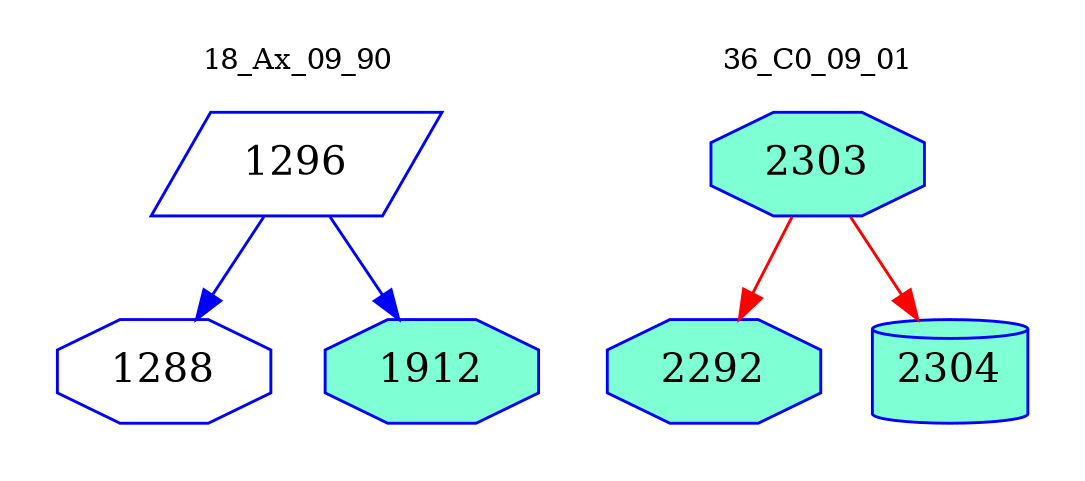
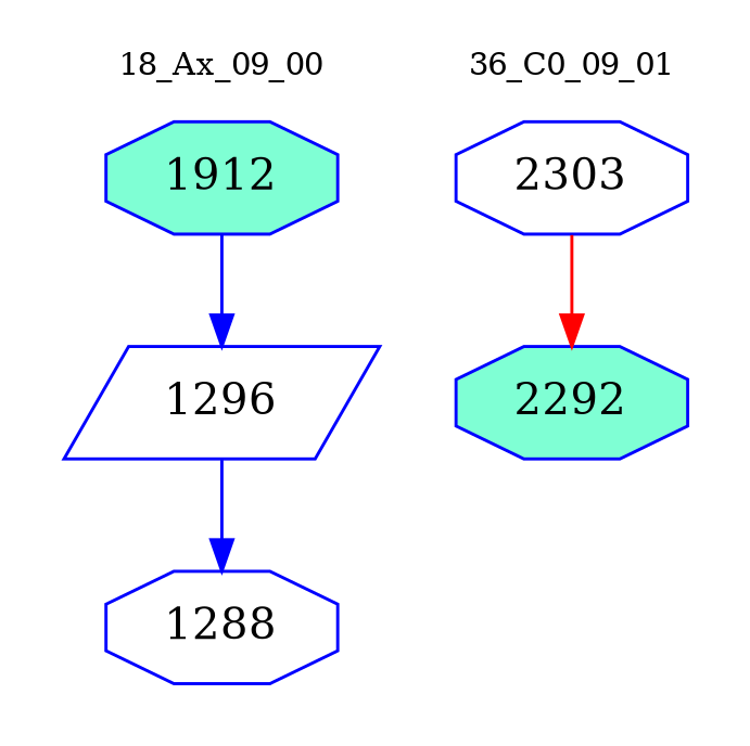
  digraph {
    node [color=blue fillcolor=white shape=octagon style=filled]
    edge [color=blue]
    n1 [label=1296 shape=parallelogram]
    n2 [label=1288]
    n3 [fillcolor=aquamarine label=1912]
-   n4 [fillcolor=aquamarine label=2303]
+   n4 [label=2303]
    n5 [fillcolor=aquamarine label=2292]
-   n6 [fillcolor=aquamarine label=2304 shape=cylinder]
    subgraph cluster_1 {
      color=white
      fontsize=10
-     label="18_Ax_09_90"
+     label="18_Ax_09_00"
      n1
      n2
      n3
    }
    subgraph cluster_2 {
      color=white
      fontsize=10
      label="36_C0_09_01"
      n4
      n5
-     n6
    }
    n1 -> n2
-   n1 -> n3
+   n3 -> n1
    n4 -> n5 [color=red]
-   n4 -> n6 [color=red]
  }
